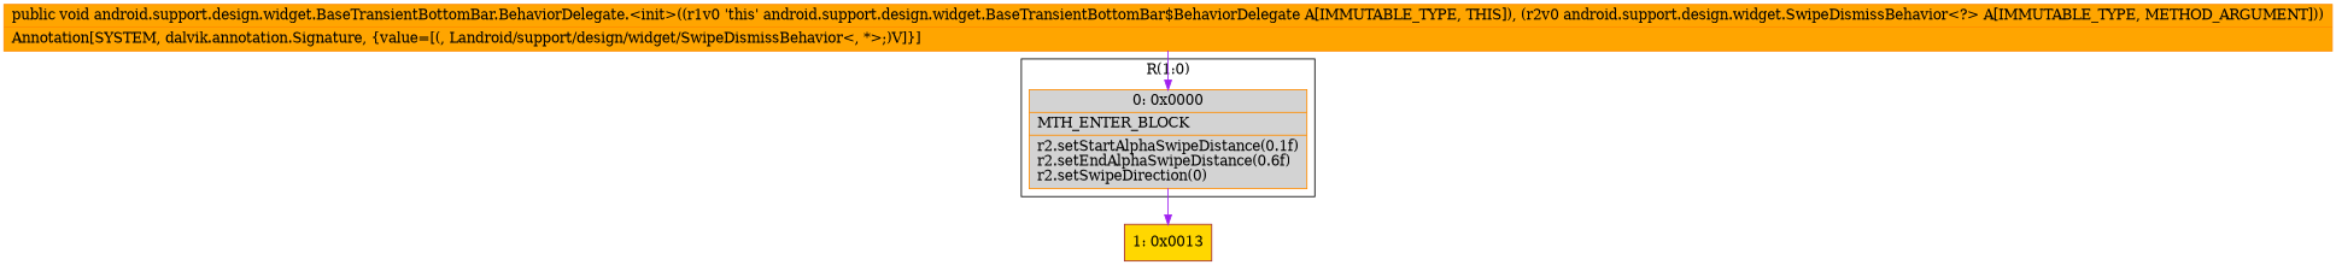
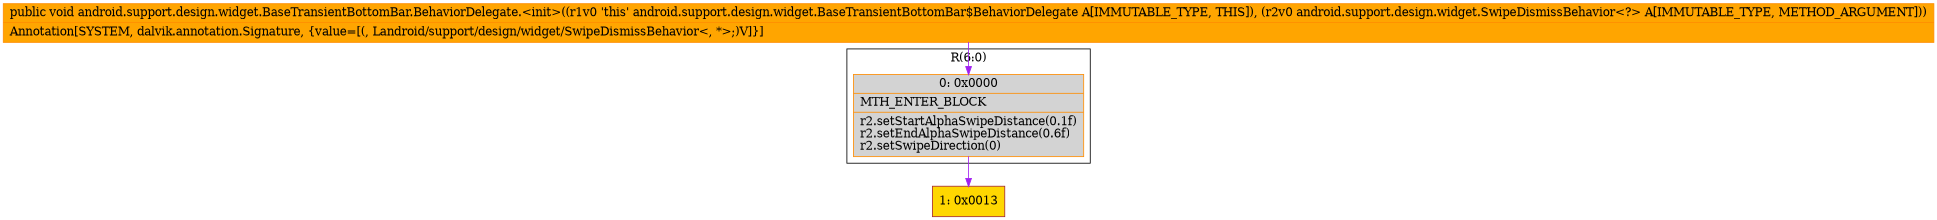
  digraph {
    node [color=darkorange shape=record style=filled]
    edge [color=purple style=solid]
    n1 [label="{0\:\ 0x0000|MTH_ENTER_BLOCK\l|r2.setStartAlphaSwipeDistance(0.1f)\lr2.setEndAlphaSwipeDistance(0.6f)\lr2.setSwipeDirection(0)\l}" fillcolor=lightgrey]
    n2 [color=brown label="{1\:\ 0x0013}" fillcolor=gold]
    n3 [label="{public void android.support.design.widget.BaseTransientBottomBar.BehaviorDelegate.\<init\>((r1v0 'this' android.support.design.widget.BaseTransientBottomBar$BehaviorDelegate A[IMMUTABLE_TYPE, THIS]), (r2v0 android.support.design.widget.SwipeDismissBehavior\<?\> A[IMMUTABLE_TYPE, METHOD_ARGUMENT]))  | Annotation[SYSTEM, dalvik.annotation.Signature, \{value=[(, Landroid\/support\/design\/widget\/SwipeDismissBehavior\<, *\>;)V]\}]\l}" fillcolor=orange]
    subgraph cluster_1 {
-     label="R(1:0)"
+     label="R(6:0)"
      n1
    }
    n1 -> n2
    n3 -> n1
  }
